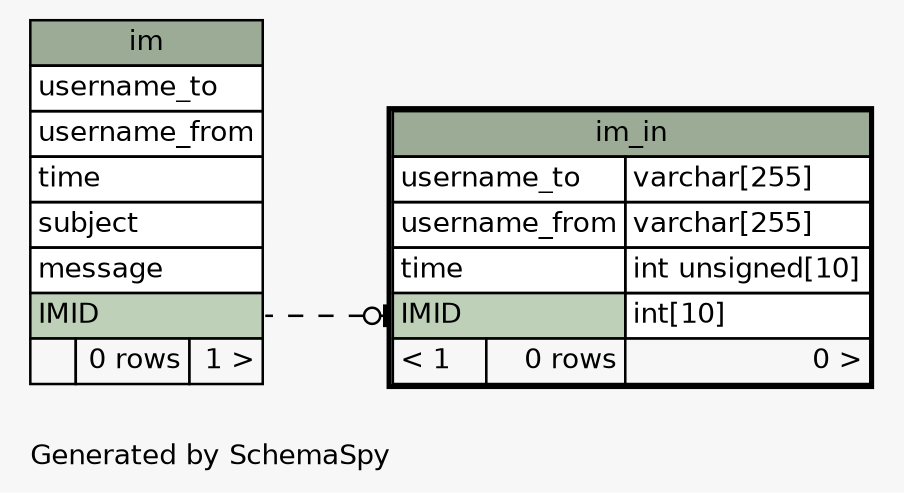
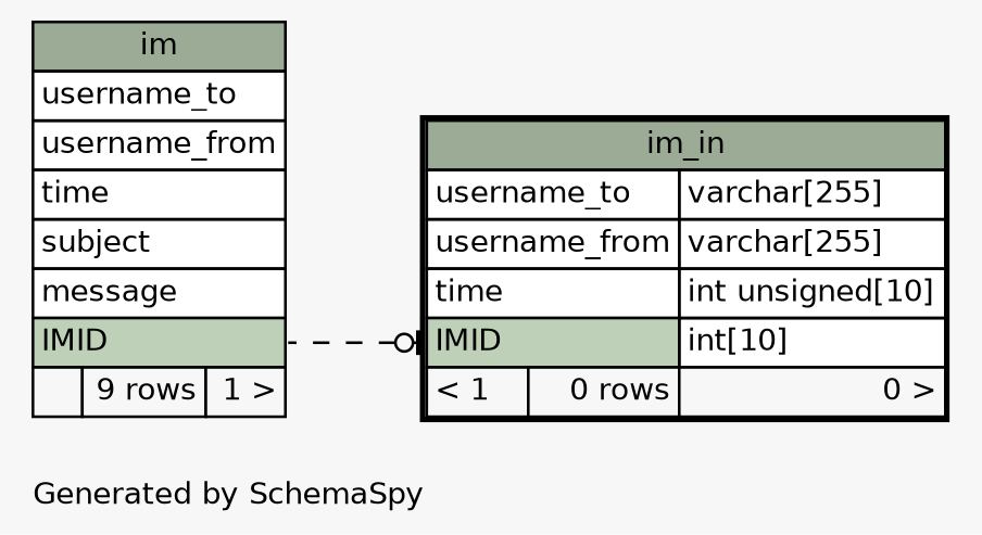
  digraph {
    bgcolor="#f7f7f7"
    fontname=Helvetica
    fontsize=11
    label="\nGenerated by SchemaSpy"
    labeljust=l
    nodesep=0.18
    rankdir=RL
    ranksep=0.46
    node [fontname=Helvetica fontsize=11 shape=plaintext]
    n1 [label=<     <TABLE BORDER="2" CELLBORDER="1" CELLSPACING="0" BGCOLOR="#ffffff">       <TR><TD COLSPAN="3" BGCOLOR="#9bab96" ALIGN="CENTER">im_in</TD></TR>       <TR><TD PORT="username_to" COLSPAN="2" ALIGN="LEFT">username_to</TD><TD PORT="username_to.type" ALIGN="LEFT">varchar[255]</TD></TR>       <TR><TD PORT="username_from" COLSPAN="2" ALIGN="LEFT">username_from</TD><TD PORT="username_from.type" ALIGN="LEFT">varchar[255]</TD></TR>       <TR><TD PORT="time" COLSPAN="2" ALIGN="LEFT">time</TD><TD PORT="time.type" ALIGN="LEFT">int unsigned[10]</TD></TR>       <TR><TD PORT="IMID" COLSPAN="2" BGCOLOR="#bed1b8" ALIGN="LEFT">IMID</TD><TD PORT="IMID.type" ALIGN="LEFT">int[10]</TD></TR>       <TR><TD ALIGN="LEFT" BGCOLOR="#f7f7f7">&lt; 1</TD><TD ALIGN="RIGHT" BGCOLOR="#f7f7f7">0 rows</TD><TD ALIGN="RIGHT" BGCOLOR="#f7f7f7">0 &gt;</TD></TR>     </TABLE>>]
-   n2 [label=<     <TABLE BORDER="0" CELLBORDER="1" CELLSPACING="0" BGCOLOR="#ffffff">       <TR><TD COLSPAN="3" BGCOLOR="#9bab96" ALIGN="CENTER">im</TD></TR>       <TR><TD PORT="username_to" COLSPAN="3" ALIGN="LEFT">username_to</TD></TR>       <TR><TD PORT="username_from" COLSPAN="3" ALIGN="LEFT">username_from</TD></TR>       <TR><TD PORT="time" COLSPAN="3" ALIGN="LEFT">time</TD></TR>       <TR><TD PORT="subject" COLSPAN="3" ALIGN="LEFT">subject</TD></TR>       <TR><TD PORT="message" COLSPAN="3" ALIGN="LEFT">message</TD></TR>       <TR><TD PORT="IMID" COLSPAN="3" BGCOLOR="#bed1b8" ALIGN="LEFT">IMID</TD></TR>       <TR><TD ALIGN="LEFT" BGCOLOR="#f7f7f7">  </TD><TD ALIGN="RIGHT" BGCOLOR="#f7f7f7">0 rows</TD><TD ALIGN="RIGHT" BGCOLOR="#f7f7f7">1 &gt;</TD></TR>     </TABLE>>]
+   n2 [label=<     <TABLE BORDER="0" CELLBORDER="1" CELLSPACING="0" BGCOLOR="#ffffff">       <TR><TD COLSPAN="3" BGCOLOR="#9bab96" ALIGN="CENTER">im</TD></TR>       <TR><TD PORT="username_to" COLSPAN="3" ALIGN="LEFT">username_to</TD></TR>       <TR><TD PORT="username_from" COLSPAN="3" ALIGN="LEFT">username_from</TD></TR>       <TR><TD PORT="time" COLSPAN="3" ALIGN="LEFT">time</TD></TR>       <TR><TD PORT="subject" COLSPAN="3" ALIGN="LEFT">subject</TD></TR>       <TR><TD PORT="message" COLSPAN="3" ALIGN="LEFT">message</TD></TR>       <TR><TD PORT="IMID" COLSPAN="3" BGCOLOR="#bed1b8" ALIGN="LEFT">IMID</TD></TR>       <TR><TD ALIGN="LEFT" BGCOLOR="#f7f7f7">  </TD><TD ALIGN="RIGHT" BGCOLOR="#f7f7f7">9 rows</TD><TD ALIGN="RIGHT" BGCOLOR="#f7f7f7">1 &gt;</TD></TR>     </TABLE>>]
    n1 -> n2 [arrowhead=none arrowsize=0.8 arrowtail=teeodot dir=back headport="IMID:e" style=dashed tailport="IMID:w"]
  }
